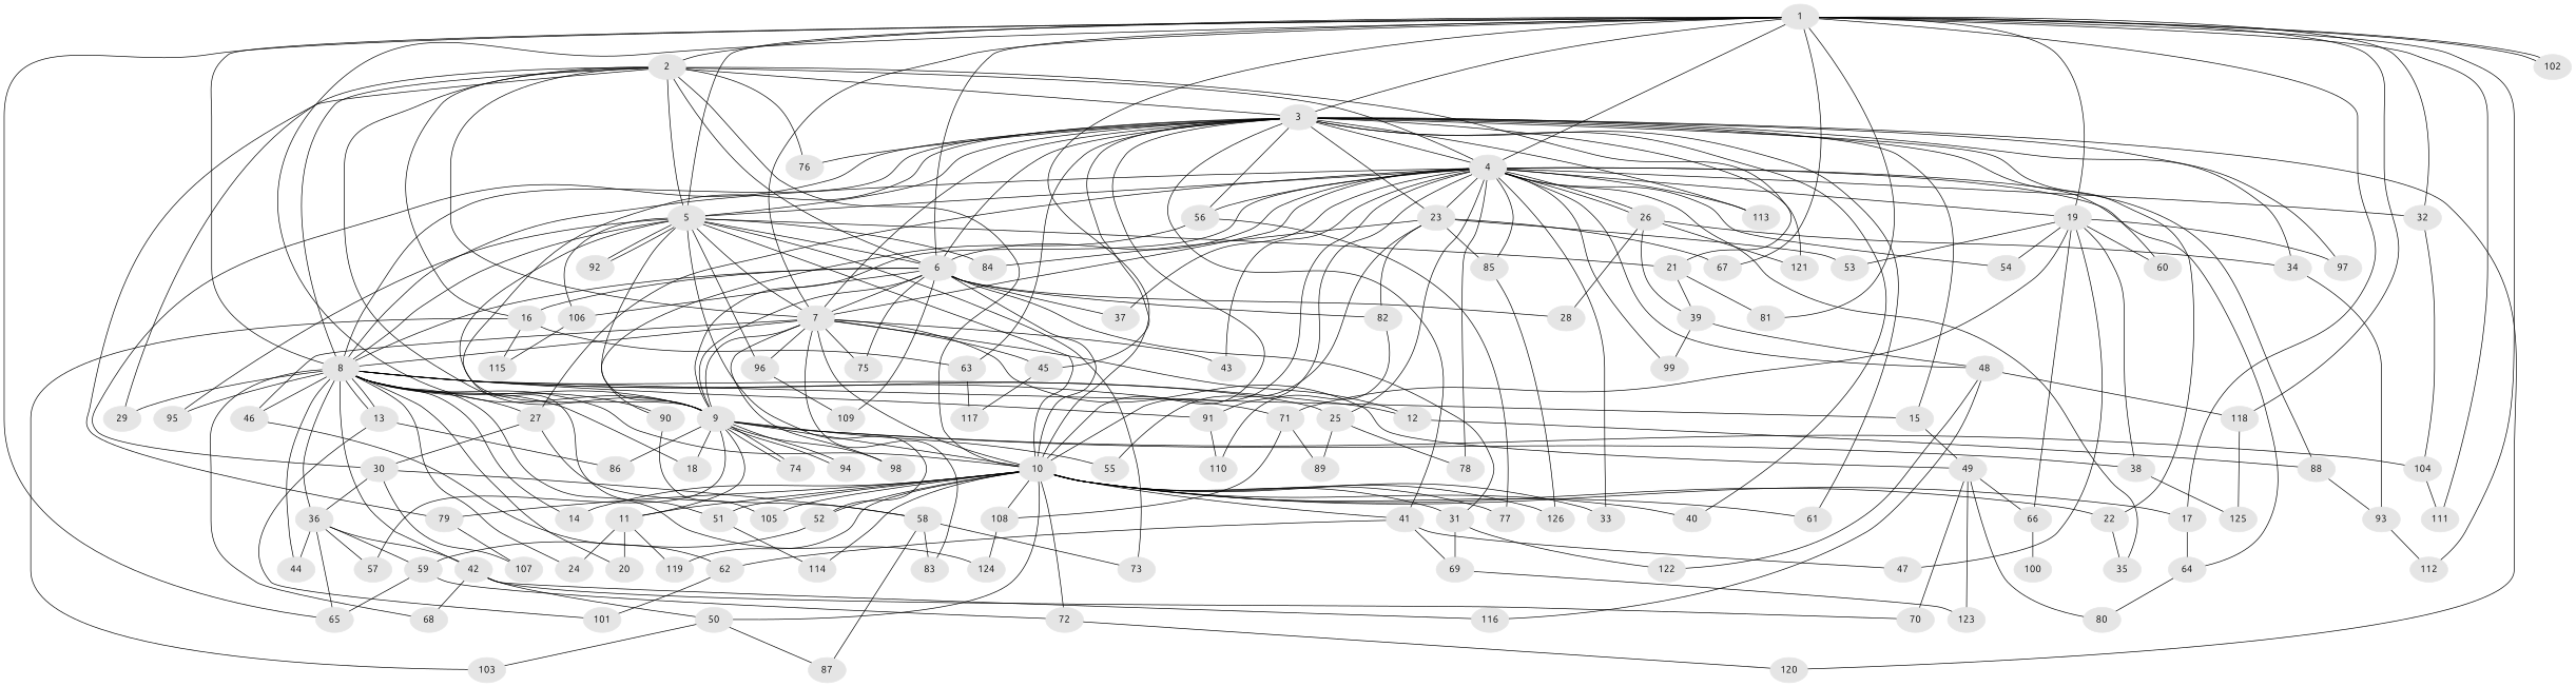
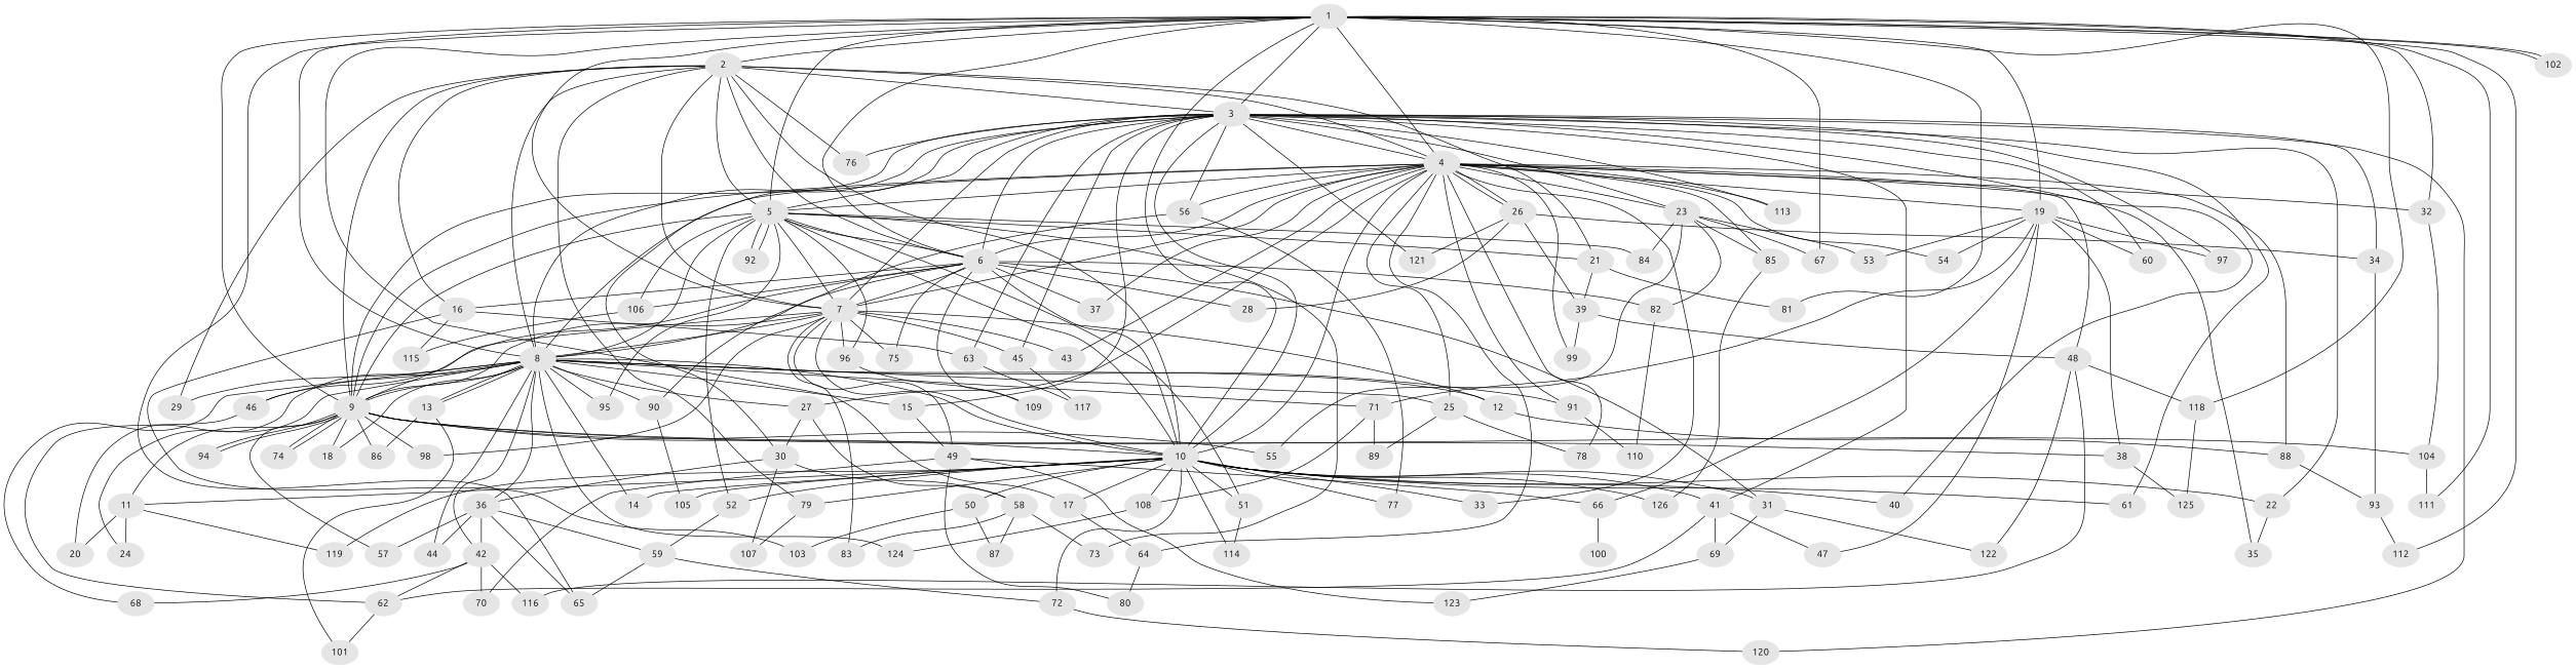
  graph {
    fontname=Ubuntu
    node [color=gray90 fontname=Ubuntu style=filled]
    edge [fontname=Ubuntu]
    1
    2
    3
    4
    5
    6
    7
    8
    9
    10
    17
    19
    32
    65
    67
    81
    102
    111
    112
    118
    16
    21
    29
    76
    79
    15
    22
    23
    30
    34
    40
    41
    45
    56
    60
    61
    63
    97
    113
    120
    121
    25
    26
    27
    33
    35
    37
    43
    48
    54
    64
    78
    85
    88
    91
    99
    51
    52
    73
    84
    92
    95
    96
    106
    28
    31
    75
    82
    109
    12
    46
    49
    83
    98
    13
    14
    18
    20
    24
    36
    42
    44
    68
    71
    90
    124
    11
    38
    55
    57
    74
    86
    94
    104
    50
    72
    77
    105
    108
    114
    119
    126
    47
    53
    66
    125
    103
    115
    39
    107
    58
    93
    69
    62
    117
    89
    122
    116
    80
    110
    59
    70
    123
    101
    87
    100
    1 -- 2
    1 -- 3
    1 -- 4
    1 -- 5
    1 -- 6
    1 -- 7
    1 -- 8
    1 -- 9
    1 -- 10
    1 -- 17
    1 -- 19
    1 -- 32
    1 -- 65
    1 -- 67
    1 -- 81
    1 -- 102
    1 -- 102
    1 -- 111
    1 -- 112
    1 -- 118
    2 -- 3
    2 -- 4
    2 -- 5
    2 -- 6
    2 -- 7
    2 -- 8
    2 -- 9
    2 -- 10
    2 -- 16
    2 -- 21
    2 -- 29
    2 -- 76
    2 -- 79
    3 -- 4
    3 -- 5
    3 -- 6
    3 -- 7
    3 -- 8
    3 -- 9
    3 -- 10
    3 -- 76
    3 -- 15
    3 -- 22
    3 -- 23
    3 -- 30
    3 -- 34
    3 -- 40
    3 -- 41
    3 -- 45
    3 -- 56
    3 -- 60
    3 -- 61
    3 -- 63
    3 -- 97
    3 -- 113
    3 -- 120
    3 -- 121
    4 -- 5
    4 -- 6
    4 -- 7
    4 -- 8
    4 -- 9
    4 -- 10
    4 -- 19
    4 -- 32
    4 -- 23
    4 -- 56
    4 -- 113
    4 -- 25
    4 -- 26
    4 -- 26
    4 -- 27
    4 -- 33
    4 -- 35
    4 -- 37
    4 -- 43
    4 -- 48
    4 -- 54
    4 -- 64
    4 -- 78
    4 -- 85
    4 -- 88
    4 -- 91
    4 -- 99
    5 -- 6
    5 -- 7
    5 -- 8
    5 -- 9
    5 -- 10
    5 -- 21
    5 -- 51
    5 -- 52
    5 -- 73
    5 -- 84
    5 -- 92
    5 -- 92
    5 -- 95
    5 -- 96
    5 -- 106
    6 -- 7
    6 -- 8
    6 -- 9
    6 -- 10
    6 -- 16
    6 -- 37
    6 -- 106
    6 -- 28
    6 -- 31
    6 -- 75
    6 -- 82
    6 -- 109
    7 -- 8
    7 -- 9
    7 -- 10
    7 -- 45
    7 -- 43
    7 -- 96
    7 -- 75
    7 -- 12
    7 -- 46
    7 -- 49
    7 -- 83
    7 -- 98
    8 -- 9
    8 -- 10
    8 -- 29
    8 -- 15
    8 -- 25
    8 -- 27
    8 -- 91
    8 -- 95
    8 -- 12
    8 -- 46
    8 -- 13
    8 -- 13
    8 -- 14
    8 -- 18
    8 -- 20
    8 -- 24
    8 -- 36
    8 -- 42
    8 -- 44
    8 -- 68
    8 -- 71
    8 -- 90
    8 -- 124
    9 -- 10
    9 -- 98
    9 -- 18
    9 -- 11
    9 -- 38
    9 -- 55
    9 -- 57
    9 -- 74
    9 -- 74
    9 -- 86
    9 -- 94
    9 -- 94
    9 -- 104
    10 -- 17
    10 -- 79
    10 -- 22
    10 -- 40
    10 -- 41
    10 -- 61
    10 -- 33
    10 -- 51
    10 -- 52
    10 -- 31
    10 -- 14
    10 -- 11
    10 -- 50
    10 -- 72
    10 -- 77
    10 -- 105
    10 -- 108
    10 -- 114
    10 -- 119
    10 -- 126
    17 -- 64
    19 -- 60
    19 -- 97
    19 -- 54
    19 -- 71
    19 -- 38
    19 -- 47
    19 -- 53
    19 -- 66
    32 -- 104
    118 -- 125
    16 -- 63
    16 -- 103
    16 -- 115
    21 -- 81
    21 -- 39
    79 -- 107
    15 -- 49
    22 -- 35
    23 -- 67
    23 -- 85
    23 -- 84
    23 -- 82
    23 -- 55
    23 -- 53
    30 -- 36
    30 -- 107
    30 -- 58
    34 -- 93
    41 -- 47
    41 -- 69
    41 -- 62
    45 -- 117
    56 -- 90
    56 -- 77
    63 -- 117
    25 -- 78
    25 -- 89
    26 -- 34
    26 -- 121
    26 -- 28
    26 -- 39
    27 -- 30
    27 -- 58
    48 -- 118
    48 -- 122
    48 -- 116
    64 -- 80
    85 -- 126
    88 -- 93
    91 -- 110
    51 -- 114
    52 -- 59
    96 -- 109
    106 -- 115
    31 -- 69
    31 -- 122
    82 -- 110
    12 -- 88
    46 -- 62
    49 -- 66
    49 -- 80
    49 -- 70
    49 -- 123
    13 -- 86
    13 -- 101
    36 -- 65
    36 -- 42
    36 -- 44
    36 -- 57
    36 -- 59
    42 -- 68
-   42 -- 50
+   42 -- 62
    42 -- 116
    42 -- 70
    71 -- 108
    71 -- 89
    90 -- 105
    11 -- 20
    11 -- 24
    11 -- 119
    38 -- 125
    104 -- 111
    50 -- 103
    50 -- 87
    72 -- 120
    108 -- 124
    66 -- 100
    39 -- 48
    39 -- 99
    58 -- 73
    58 -- 83
    58 -- 87
    93 -- 112
    69 -- 123
    62 -- 101
    59 -- 65
    59 -- 72
  }
